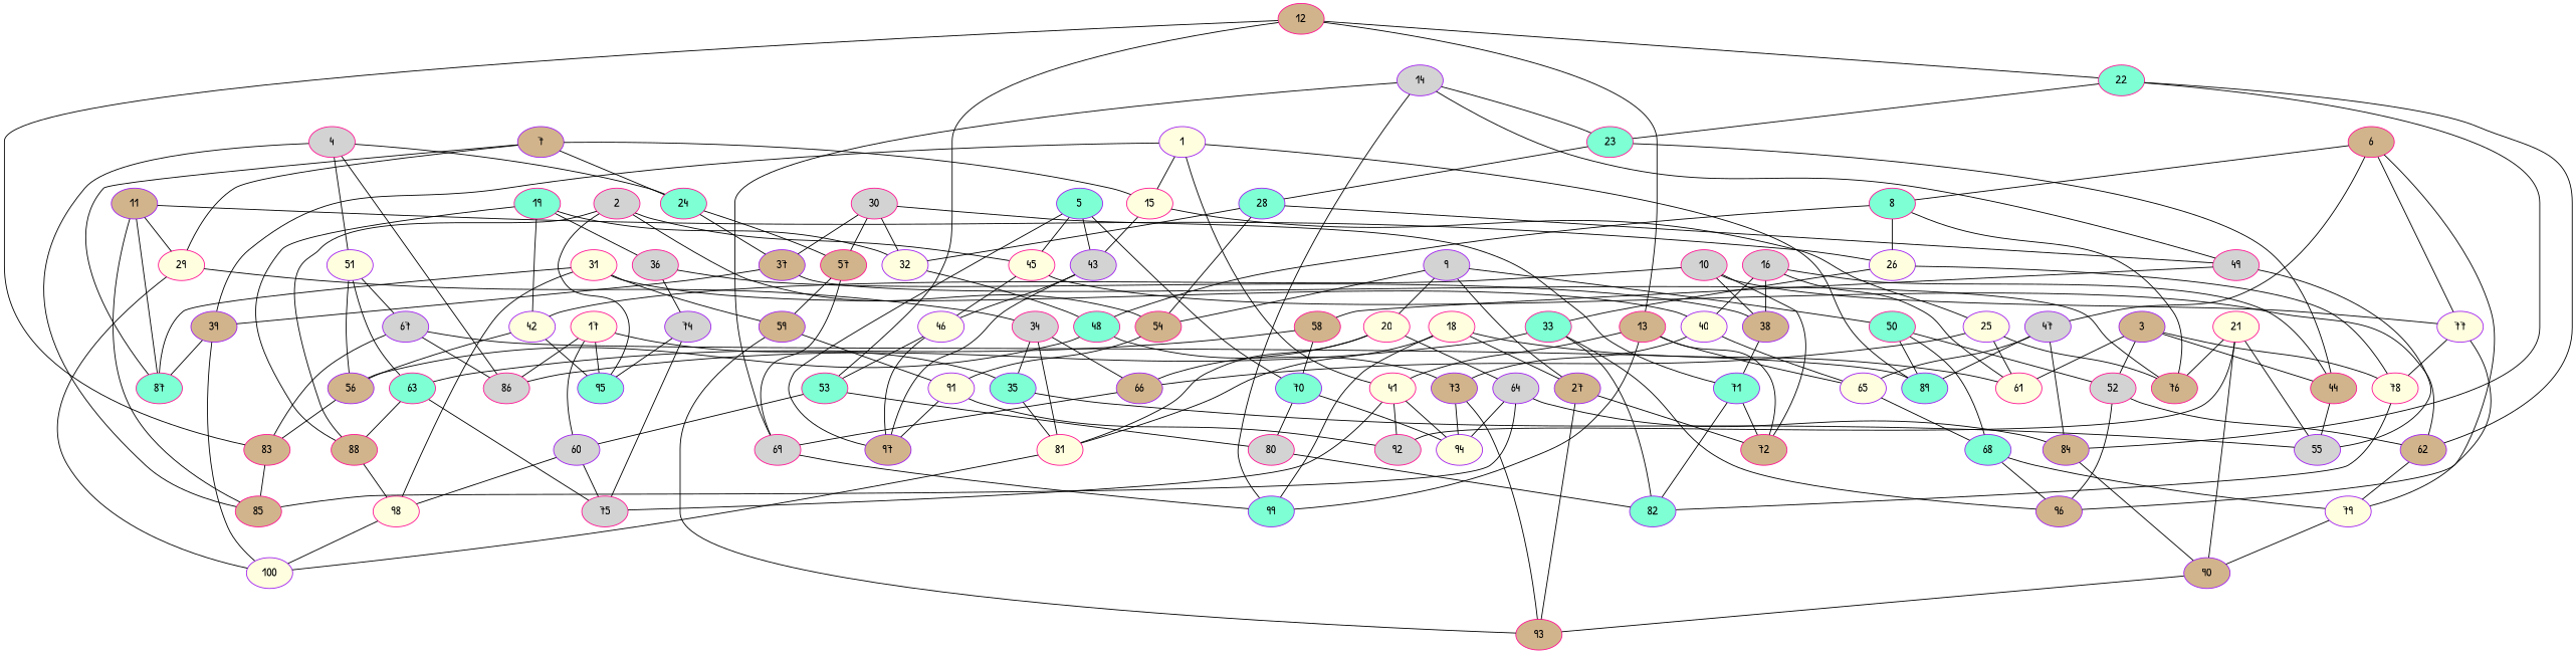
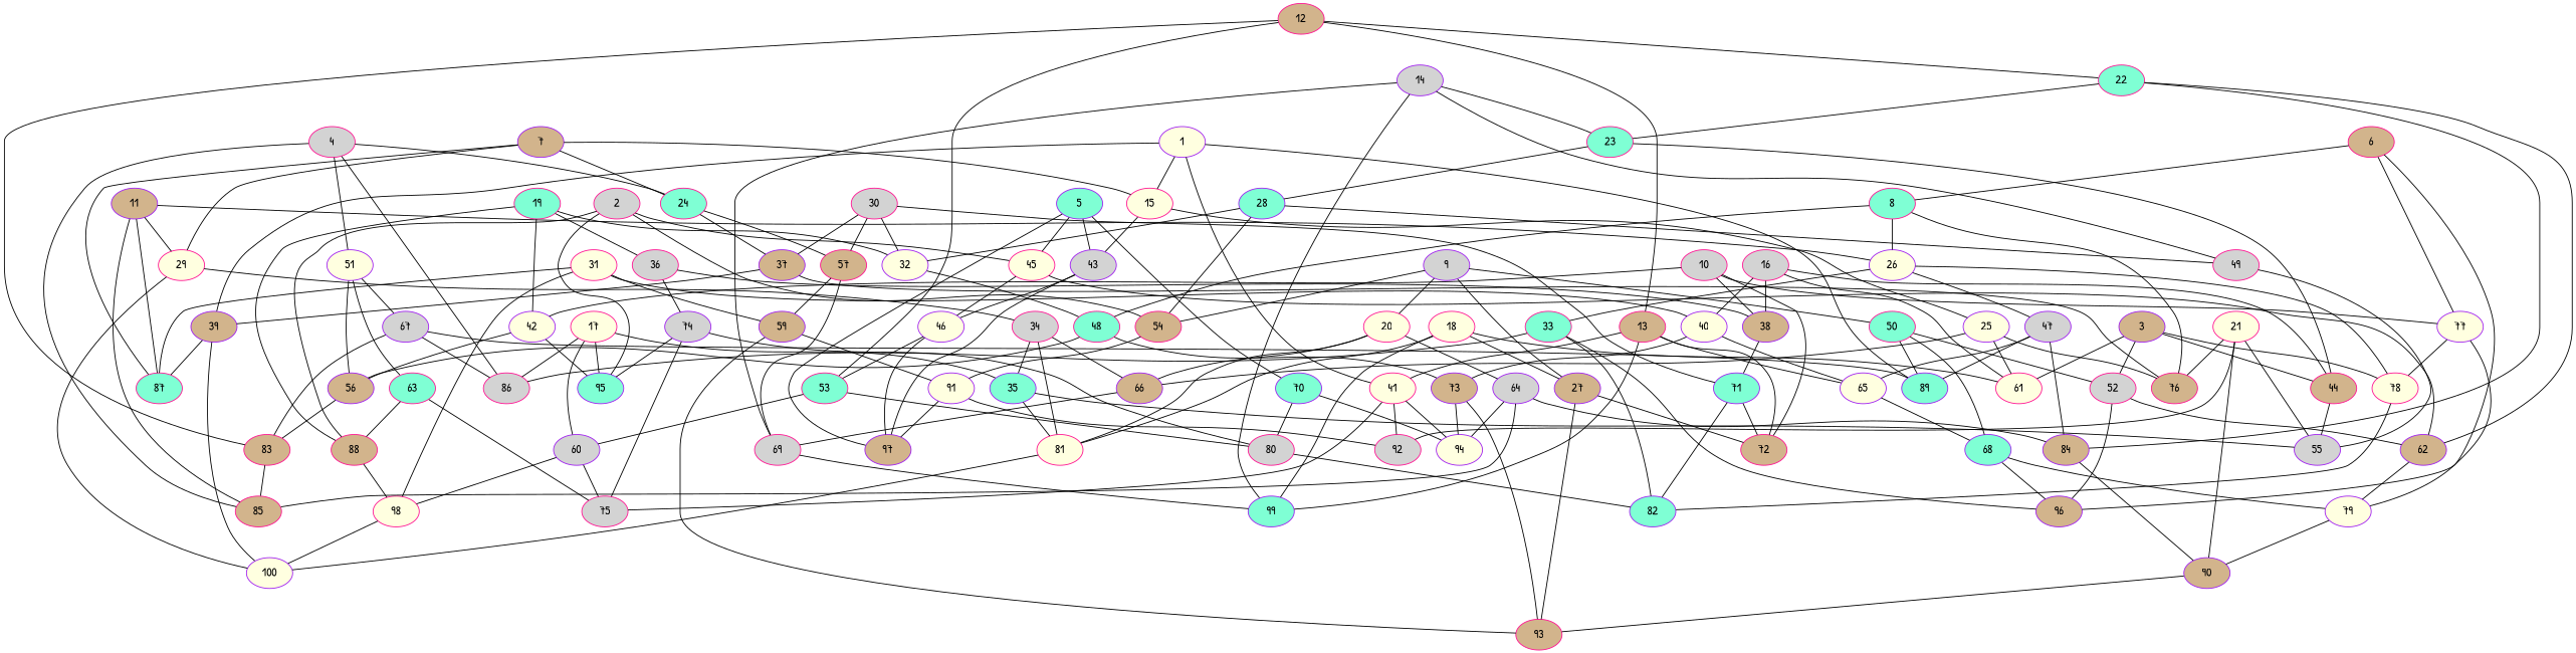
  graph {
    fontname="Patrick Hand"
    node [color=deeppink fillcolor=tan fontname="Patrick Hand" style=filled]
    edge [fontname="Patrick Hand"]
    1 [color=purple fillcolor=lightyellow]
    15 [fillcolor=lightyellow]
    39 [color=purple]
    89 [color=purple fillcolor=aquamarine]
    41 [fillcolor=lightyellow]
    43 [color=purple fillcolor=lightgrey]
    25 [color=purple fillcolor=lightyellow]
    87 [fillcolor=aquamarine]
    100 [color=purple fillcolor=lightyellow]
    70 [color=purple fillcolor=aquamarine]
-   58
    63 [fillcolor=aquamarine]
    2 [fillcolor=lightgrey]
    45 [fillcolor=lightyellow]
    54
    88
    95 [color=purple fillcolor=aquamarine]
    62 [color=purple]
    46 [color=purple fillcolor=lightyellow]
    91 [color=purple fillcolor=lightyellow]
    98 [fillcolor=lightyellow]
    3 [color=purple]
    44
    52 [fillcolor=lightgrey]
    61 [fillcolor=lightyellow]
    78 [fillcolor=lightyellow]
    55 [color=purple fillcolor=lightgrey]
    96 [color=purple]
    82 [color=purple fillcolor=aquamarine]
    4 [fillcolor=lightgrey]
    24 [fillcolor=aquamarine]
    51 [color=purple fillcolor=lightyellow]
    85
    86 [fillcolor=lightgrey]
    37 [color=purple]
    57
    56 [color=purple]
    67 [color=purple fillcolor=lightgrey]
    5 [color=purple fillcolor=aquamarine]
    97 [color=purple]
    94 [color=purple fillcolor=lightyellow]
    80 [fillcolor=lightgrey]
    8 [fillcolor=aquamarine]
    6
    47 [color=purple fillcolor=lightgrey]
    77 [color=purple fillcolor=lightyellow]
    26 [color=purple fillcolor=lightyellow]
    48 [fillcolor=aquamarine]
    76
    65 [color=purple fillcolor=lightyellow]
    84 [color=purple]
    79 [color=purple fillcolor=lightyellow]
    7 [color=purple]
    29 [fillcolor=lightyellow]
    34 [fillcolor=lightgrey]
    33 [fillcolor=aquamarine]
    73 [color=purple]
    9 [color=purple fillcolor=lightgrey]
    20 [fillcolor=lightyellow]
    27 [color=purple]
    50 [fillcolor=aquamarine]
    81 [fillcolor=lightyellow]
    64 [color=purple fillcolor=lightgrey]
    66 [color=purple]
    72
    93
    68 [color=purple fillcolor=aquamarine]
    10 [fillcolor=lightgrey]
    38 [color=purple]
    42 [color=purple fillcolor=lightyellow]
    71 [color=purple fillcolor=aquamarine]
    11 [color=purple]
    22 [fillcolor=aquamarine]
    12
    53 [fillcolor=aquamarine]
    83
    13
    23 [fillcolor=aquamarine]
    36 [fillcolor=lightgrey]
    74 [color=purple fillcolor=lightgrey]
    60 [color=purple fillcolor=lightgrey]
    99 [color=purple fillcolor=aquamarine]
    92 [fillcolor=lightgrey]
    75 [fillcolor=lightgrey]
    14 [color=purple fillcolor=lightgrey]
    49 [fillcolor=lightgrey]
    69 [fillcolor=lightgrey]
    28 [color=purple fillcolor=aquamarine]
    16 [fillcolor=lightgrey]
    40 [color=purple fillcolor=lightyellow]
    17 [fillcolor=lightyellow]
    35 [color=purple fillcolor=aquamarine]
    18 [fillcolor=lightyellow]
    19 [fillcolor=aquamarine]
    32 [color=purple fillcolor=lightyellow]
    21 [fillcolor=lightyellow]
    90 [color=purple]
    59 [color=purple]
    30 [fillcolor=lightgrey]
    31 [fillcolor=lightyellow]
    1 -- 15
    1 -- 39
    1 -- 89
    1 -- 41
    15 -- 43
    15 -- 25
    39 -- 87
    39 -- 100
    41 -- 94
    41 -- 92
    41 -- 75
    43 -- 46
    43 -- 97
    25 -- 61
    25 -- 76
    25 -- 66
    70 -- 94
    70 -- 80
-   58 -- 70
-   58 -- 63
    63 -- 88
    63 -- 75
    2 -- 45
    2 -- 54
    2 -- 88
    2 -- 95
    45 -- 62
    45 -- 46
    54 -- 91
    88 -- 98
    62 -- 79
    46 -- 97
    46 -- 53
    91 -- 97
    91 -- 92
    98 -- 100
    3 -- 44
    3 -- 52
    3 -- 61
    3 -- 78
    44 -- 55
    52 -- 62
    52 -- 96
    78 -- 82
    4 -- 24
    4 -- 51
    4 -- 85
    4 -- 86
    24 -- 37
    24 -- 57
    51 -- 63
    51 -- 56
    51 -- 67
    37 -- 39
    37 -- 76
    57 -- 69
    57 -- 59
    56 -- 83
    67 -- 89
    67 -- 86
    67 -- 83
    5 -- 43
    5 -- 70
    5 -- 45
    5 -- 97
    80 -- 82
    8 -- 26
    8 -- 48
    8 -- 76
    6 -- 96
    6 -- 8
-   6 -- 47
+   26 -- 47
    6 -- 77
    47 -- 89
    47 -- 65
    47 -- 84
    77 -- 78
    77 -- 79
    26 -- 78
    26 -- 33
    48 -- 56
    48 -- 73
    65 -- 68
    84 -- 90
    79 -- 90
    7 -- 15
    7 -- 87
    7 -- 24
    7 -- 29
    29 -- 100
    29 -- 34
    34 -- 81
    34 -- 66
    34 -- 35
    33 -- 96
    33 -- 82
    33 -- 86
    73 -- 94
    73 -- 93
    9 -- 54
    9 -- 20
    9 -- 27
    9 -- 50
    20 -- 81
    20 -- 64
    20 -- 66
    27 -- 72
    27 -- 93
    50 -- 89
    50 -- 52
    50 -- 68
    81 -- 100
    64 -- 85
    64 -- 94
    64 -- 84
    66 -- 69
    68 -- 96
    68 -- 79
    10 -- 77
    10 -- 72
    10 -- 38
    10 -- 42
    38 -- 71
    42 -- 95
    42 -- 56
    71 -- 82
    71 -- 72
    11 -- 87
    11 -- 85
    11 -- 26
    11 -- 29
    22 -- 62
    22 -- 84
    22 -- 23
    12 -- 22
    12 -- 53
    12 -- 83
    12 -- 13
    53 -- 80
    53 -- 60
    83 -- 85
    13 -- 41
    13 -- 65
    13 -- 72
    13 -- 99
    23 -- 44
    23 -- 28
    36 -- 38
    36 -- 74
    74 -- 95
+   74 -- 80
    74 -- 75
    60 -- 98
    60 -- 75
    14 -- 23
    14 -- 99
    14 -- 49
    14 -- 69
-   49 -- 58
    49 -- 55
    69 -- 99
    28 -- 54
    28 -- 49
    28 -- 32
    16 -- 44
    16 -- 61
    16 -- 38
    16 -- 40
    40 -- 65
    40 -- 73
    17 -- 95
    17 -- 86
    17 -- 60
    17 -- 35
    35 -- 55
    35 -- 81
    18 -- 61
    18 -- 27
    18 -- 81
    18 -- 99
    19 -- 88
    19 -- 42
    19 -- 36
    19 -- 32
    32 -- 48
    21 -- 55
    21 -- 76
    21 -- 92
    21 -- 90
    90 -- 93
    59 -- 91
    59 -- 93
    30 -- 37
    30 -- 57
    30 -- 71
    30 -- 32
    31 -- 87
    31 -- 98
    31 -- 40
    31 -- 59
  }
